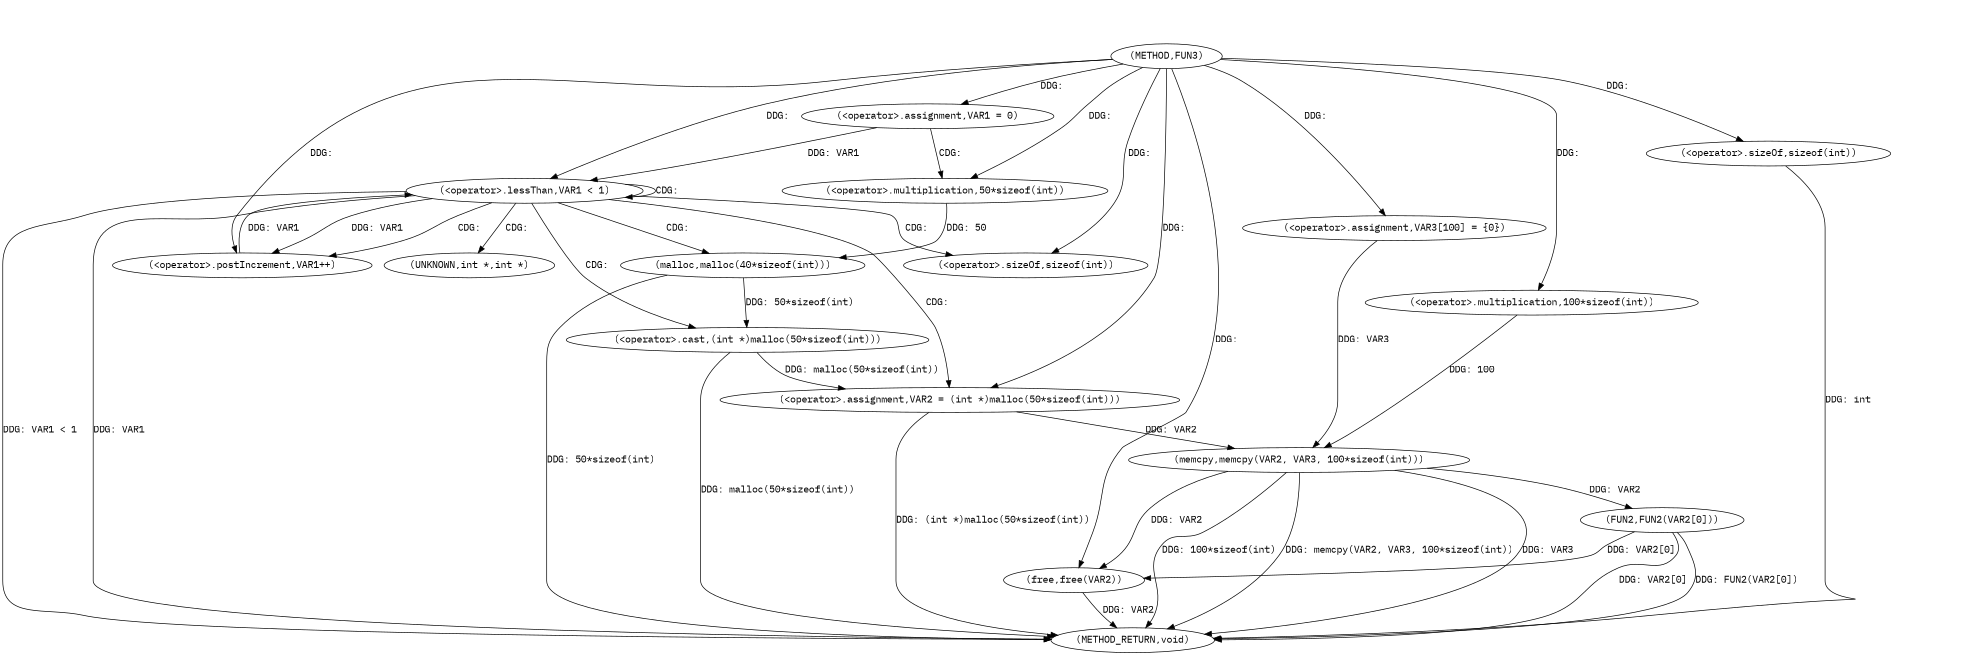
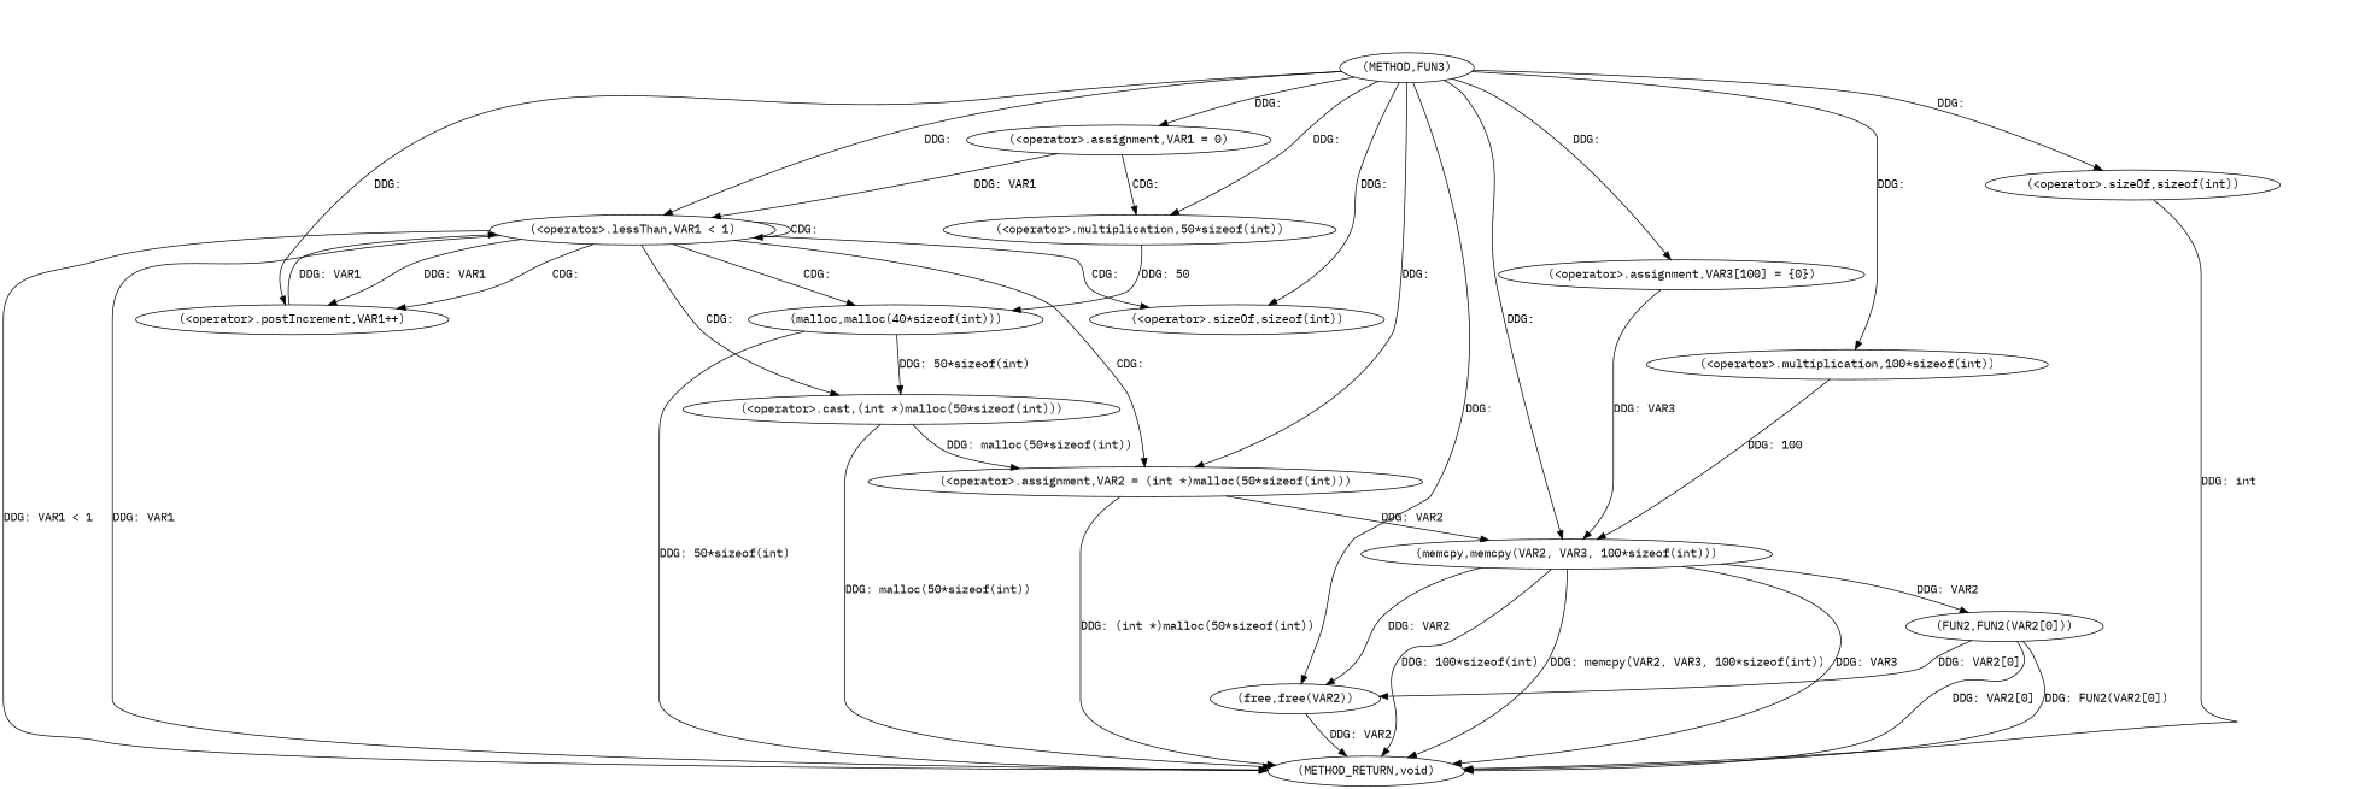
  digraph {
    fontname="IBM Plex Mono"
    node [fontname="IBM Plex Mono"]
    edge [fontname="IBM Plex Mono"]
    n1 [label="(METHOD,FUN3)"]
    n2 [label="(<operator>.assignment,VAR1 = 0)"]
    n3 [label="(<operator>.lessThan,VAR1 < 1)"]
    n4 [label="(<operator>.postIncrement,VAR1++)"]
    n5 [label="(<operator>.assignment,VAR2 = (int *)malloc(50*sizeof(int)))"]
    n6 [label="(<operator>.multiplication,50*sizeof(int))"]
    n7 [label="(<operator>.sizeOf,sizeof(int))"]
    n8 [label="(<operator>.assignment,VAR3[100] = {0})"]
    n9 [label="(memcpy,memcpy(VAR2, VAR3, 100*sizeof(int)))"]
    n10 [label="(<operator>.multiplication,100*sizeof(int))"]
    n11 [label="(<operator>.sizeOf,sizeof(int))"]
    n12 [label="(free,free(VAR2))"]
    n13 [label="(METHOD_RETURN,void)"]
    n14 [label="(<operator>.cast,(int *)malloc(50*sizeof(int)))"]
    n15 [label="(malloc,malloc(40*sizeof(int)))"]
-   n16 [label="(UNKNOWN,int *,int *)"]
    n17 [label="(FUN2,FUN2(VAR2[0]))"]
    n1 -> n2 [label="DDG: "]
    n1 -> n3 [label="DDG: "]
    n1 -> n4 [label="DDG: "]
    n1 -> n5 [label="DDG: "]
    n1 -> n6 [label="DDG: "]
    n1 -> n7 [label="DDG: "]
    n1 -> n8 [label="DDG: "]
+   n1 -> n9 [label="DDG: "]
    n1 -> n10 [label="DDG: "]
    n1 -> n11 [label="DDG: "]
    n1 -> n12 [label="DDG: "]
    n2 -> n3 [label="DDG: VAR1"]
    n2 -> n6 [label="CDG: "]
    n3 -> n3 [label="CDG: "]
    n3 -> n4 [label="DDG: VAR1"]
    n3 -> n4 [label="CDG: "]
    n3 -> n5 [label="CDG: "]
    n3 -> n7 [label="CDG: "]
    n3 -> n13 [label="DDG: VAR1 < 1"]
    n3 -> n13 [label="DDG: VAR1"]
    n3 -> n14 [label="CDG: "]
    n3 -> n15 [label="CDG: "]
-   n3 -> n16 [label="CDG: "]
    n4 -> n3 [label="DDG: VAR1"]
    n5 -> n9 [label="DDG: VAR2"]
    n5 -> n13 [label="DDG: (int *)malloc(50*sizeof(int))"]
    n6 -> n15 [label="DDG: 50"]
    n8 -> n9 [label="DDG: VAR3"]
    n9 -> n12 [label="DDG: VAR2"]
    n9 -> n13 [label="DDG: memcpy(VAR2, VAR3, 100*sizeof(int))"]
    n9 -> n13 [label="DDG: VAR3"]
    n9 -> n13 [label="DDG: 100*sizeof(int)"]
    n9 -> n17 [label="DDG: VAR2"]
    n10 -> n9 [label="DDG: 100"]
    n11 -> n13 [label="DDG: int"]
    n12 -> n13 [label="DDG: VAR2"]
    n14 -> n5 [label="DDG: malloc(50*sizeof(int))"]
    n14 -> n13 [label="DDG: malloc(50*sizeof(int))"]
    n15 -> n13 [label="DDG: 50*sizeof(int)"]
    n15 -> n14 [label="DDG: 50*sizeof(int)"]
    n17 -> n12 [label="DDG: VAR2[0]"]
    n17 -> n13 [label="DDG: VAR2[0]"]
    n17 -> n13 [label="DDG: FUN2(VAR2[0])"]
  }
